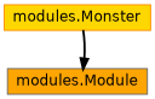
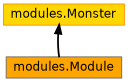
  digraph {
    node [fontname=Helvetica fontsize=14 shape=record style=filled]
    n1 [color=darkorange fillcolor=gold fontcolor=black height=0.2 label="modules.Monster" width=0.4]
    n2 [color=gray40 fillcolor=orange height=0.2 label="modules.Module" width=0.4]
-   n2 -> n1 [color=black dir=back fontname=Helvetica fontsize=14 labelfontname=Helvetica labelfontsize=14 style=bold]
+   n1 -> n2 [color=black dir=back fontname=Helvetica fontsize=14 labelfontname=Helvetica labelfontsize=14 style=bold]
  }
